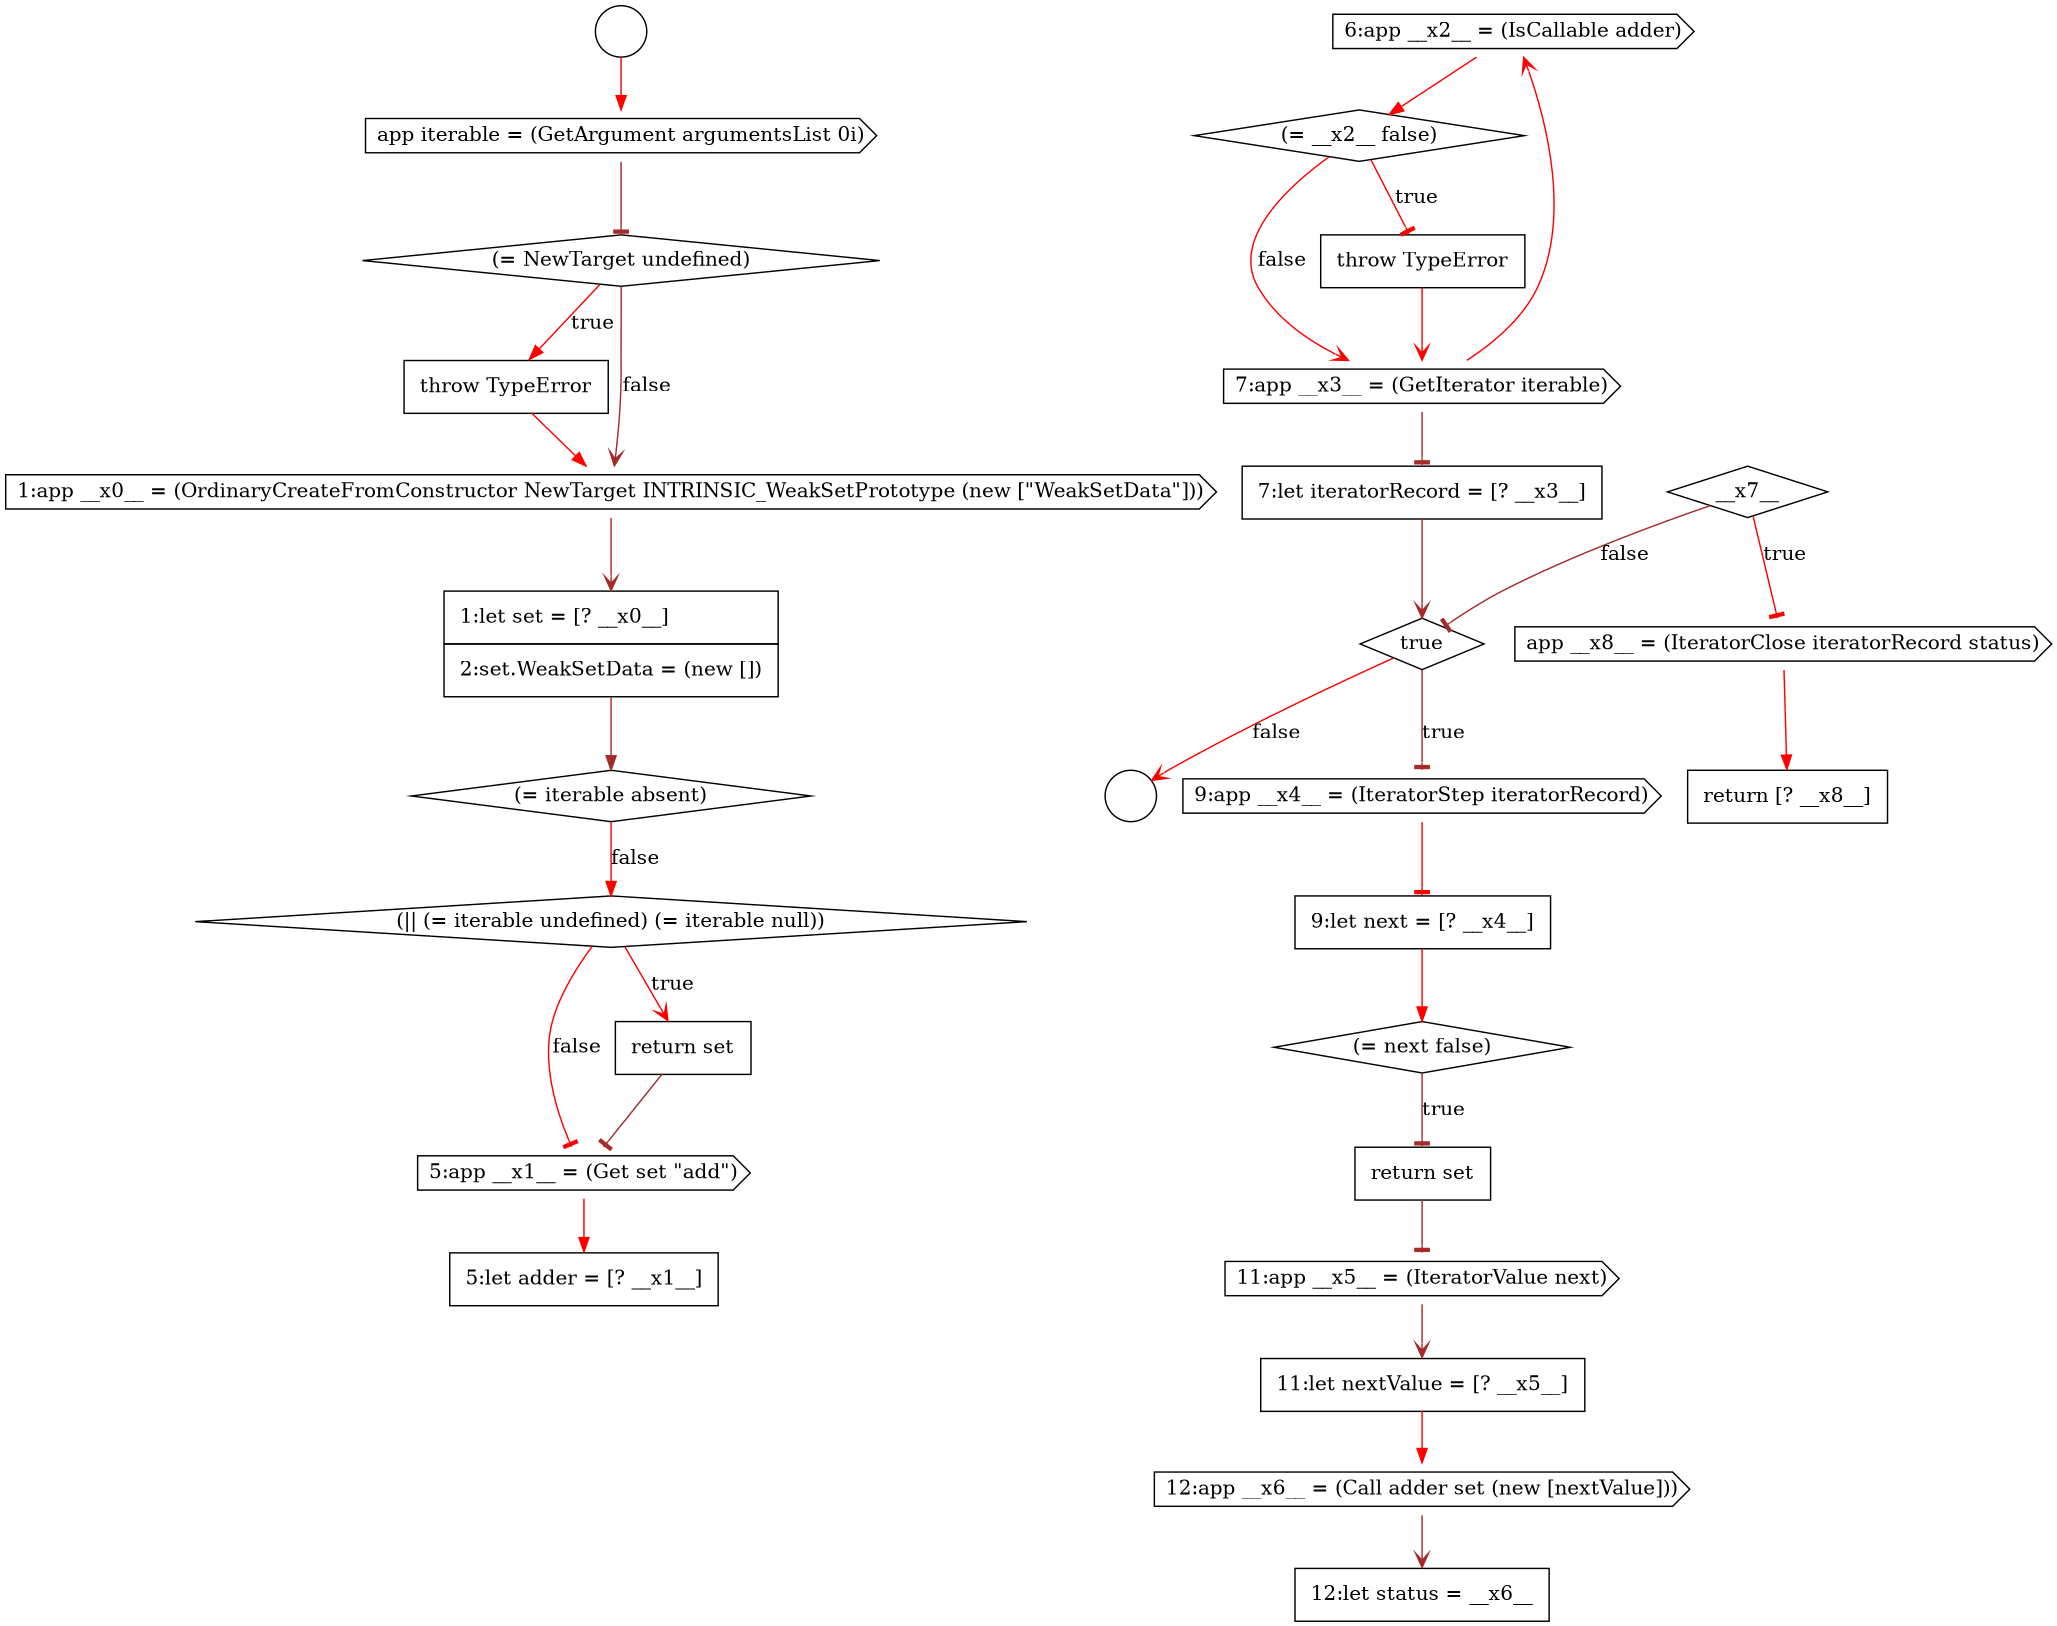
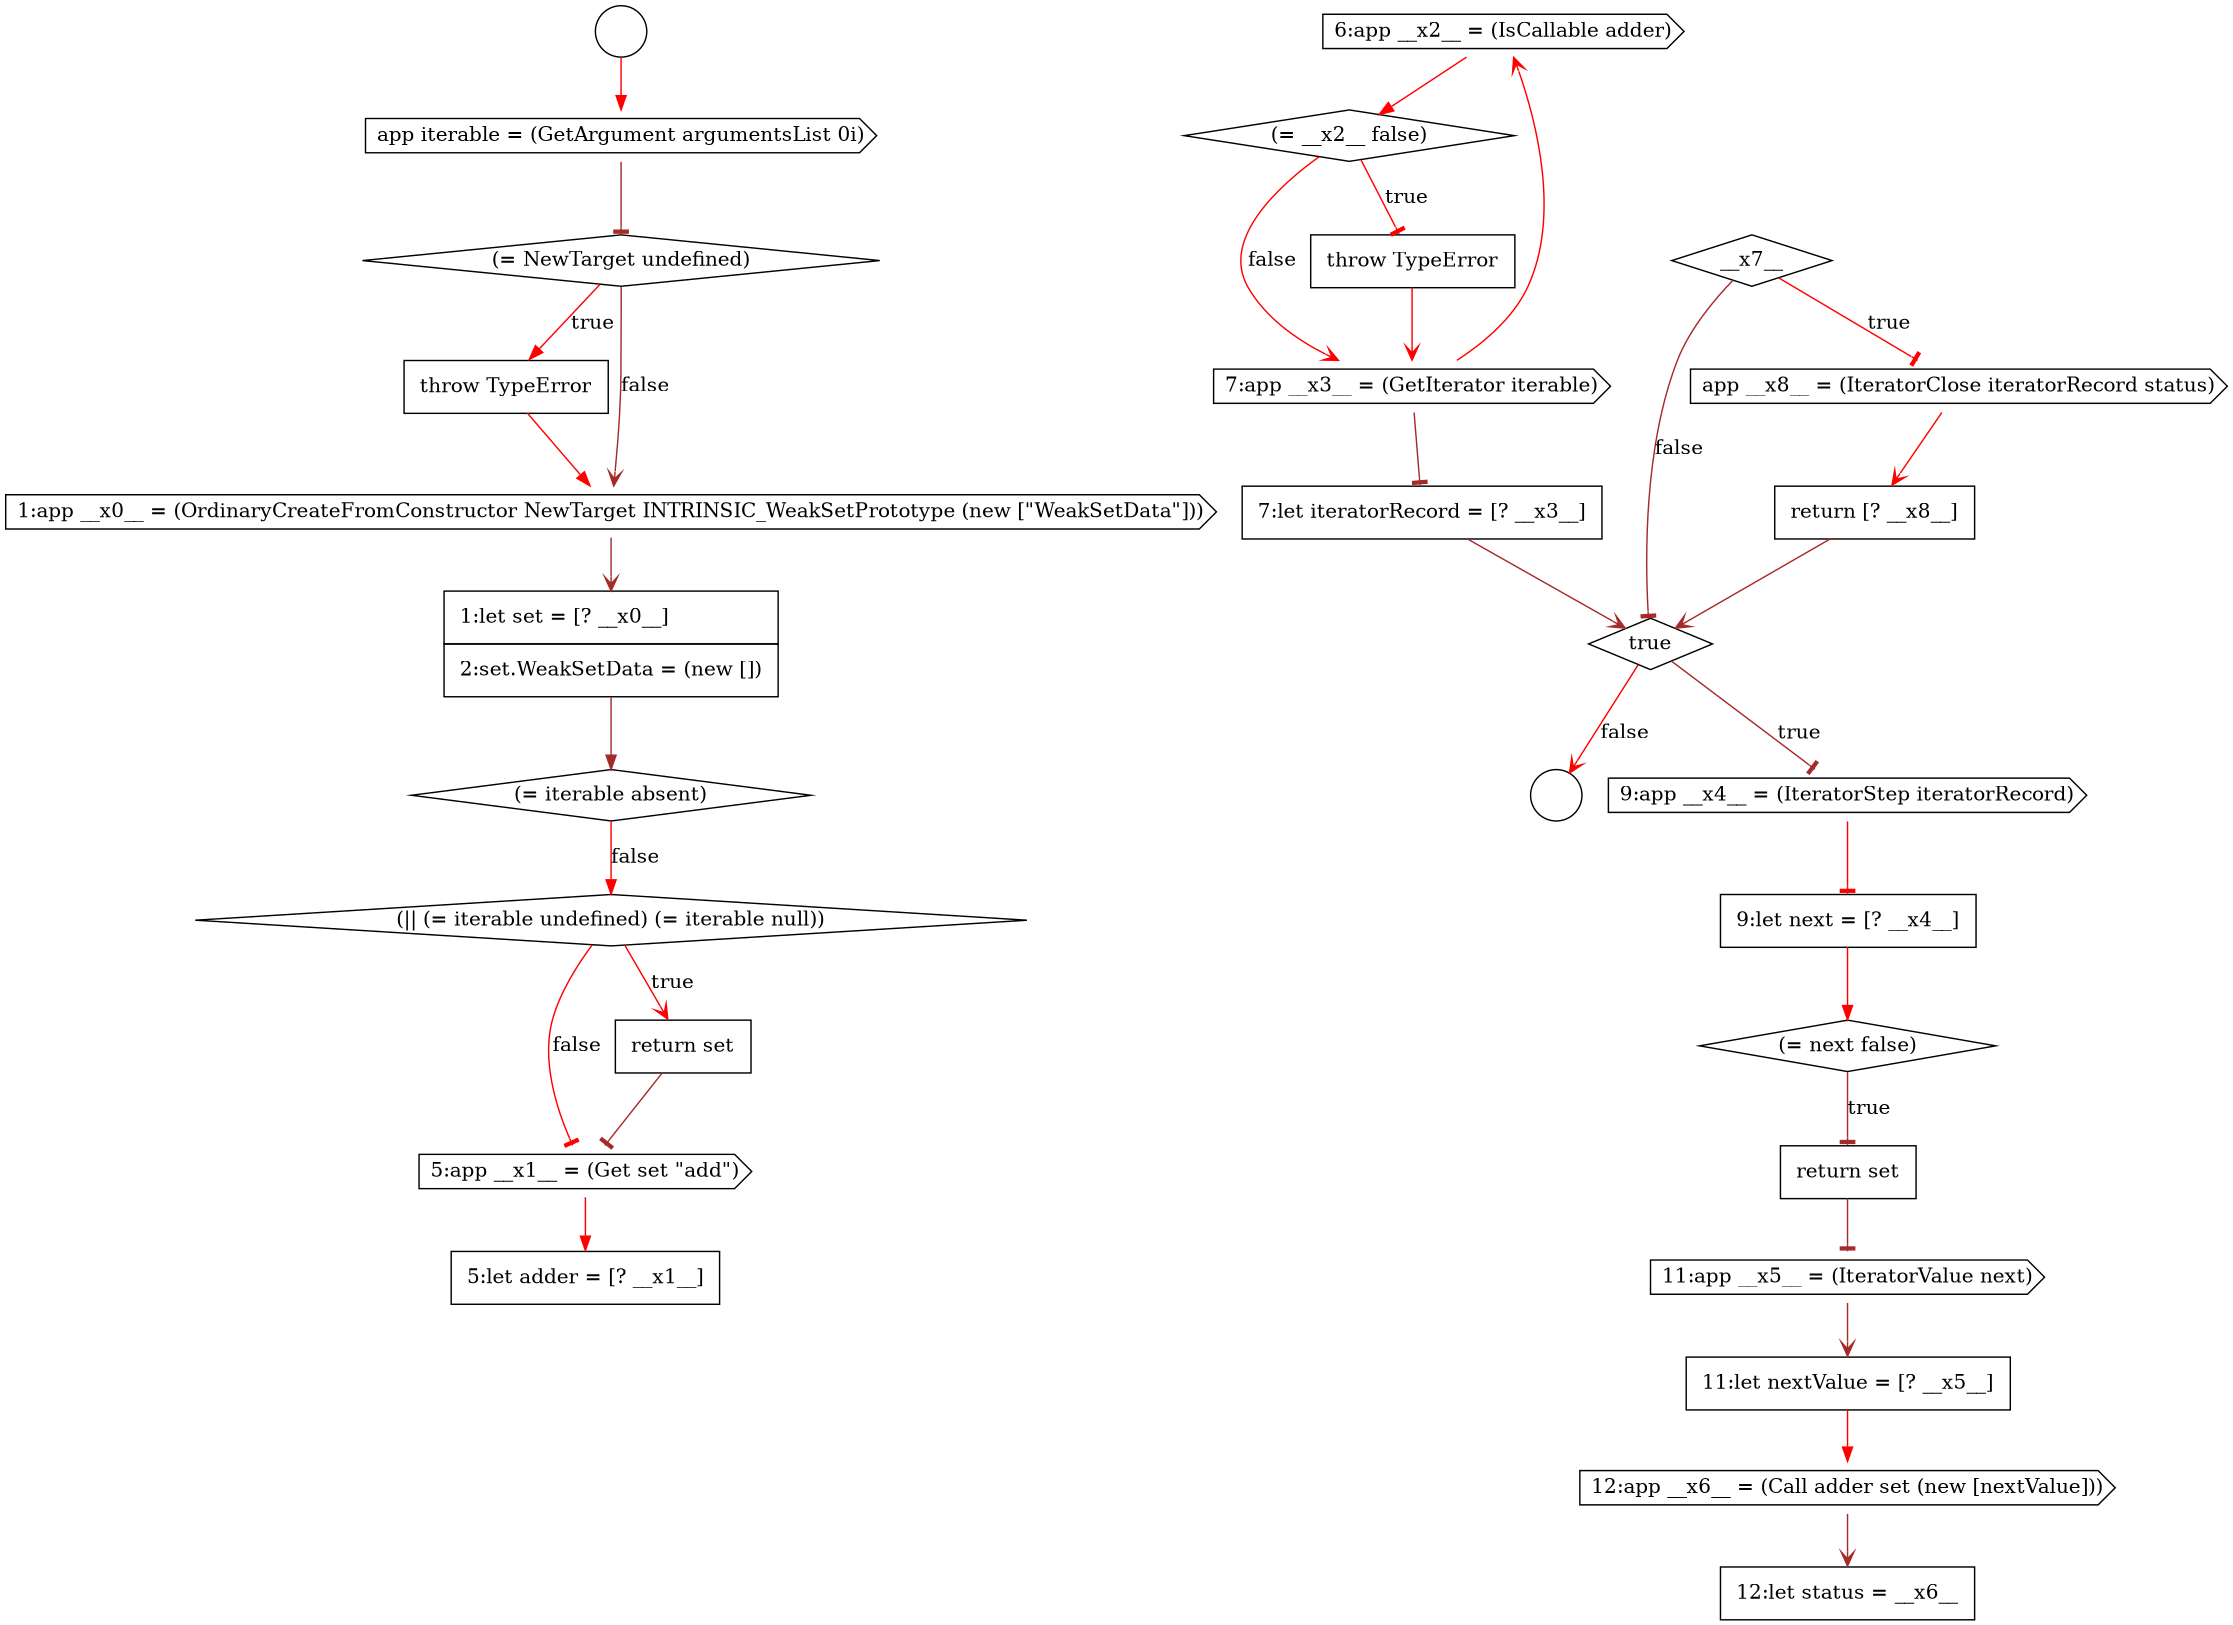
  digraph {
    node [color=black fillcolor=white shape=none style=filled]
    edge [arrowhead=vee color=red]
    n1 [label=<<font color="black">     <table border="0" cellborder="1" cellspacing="0" cellpadding="10">       <tr><td align="left">5:let adder = [? __x1__]</td></tr>     </table>   </font>> margin=0]
    n2 [label=<<font color="black">6:app __x2__ = (IsCallable adder)</font>> shape=cds]
    n3 [label=<<font color="black">(= __x2__ false)</font>> shape=diamond]
    n4 [label=<<font color="black">     <table border="0" cellborder="1" cellspacing="0" cellpadding="10">       <tr><td align="left">12:let status = __x6__</td></tr>     </table>   </font>> margin=0]
    n5 [label=<<font color="black">(= next false)</font>> shape=diamond]
    n6 [label=<<font color="black">     <table border="0" cellborder="1" cellspacing="0" cellpadding="10">       <tr><td align="left">return set</td></tr>     </table>   </font>> margin=0]
    n7 [label=<<font color="black">11:app __x5__ = (IteratorValue next)</font>> shape=cds]
    n8 [label=<<font color="black">     <table border="0" cellborder="1" cellspacing="0" cellpadding="10">       <tr><td align="left">11:let nextValue = [? __x5__]</td></tr>     </table>   </font>> margin=0]
    n9 [label=<<font color="black">app iterable = (GetArgument argumentsList 0i)</font>> shape=cds]
    n10 [label=<<font color="black">(= NewTarget undefined)</font>> shape=diamond]
    n11 [label=<<font color="black">     <table border="0" cellborder="1" cellspacing="0" cellpadding="10">       <tr><td align="left">throw TypeError</td></tr>     </table>   </font>> margin=0]
    n12 [label=<<font color="black">1:app __x0__ = (OrdinaryCreateFromConstructor NewTarget INTRINSIC_WeakSetPrototype (new [&quot;WeakSetData&quot;]))</font>> shape=cds]
    n13 [label=<<font color="black">     <table border="0" cellborder="1" cellspacing="0" cellpadding="10">       <tr><td align="left">7:let iteratorRecord = [? __x3__]</td></tr>     </table>   </font>> margin=0]
    n14 [label=<<font color="black">true</font>> shape=diamond]
    n15 [label=" " shape=circle]
    n16 [label=<<font color="black">9:app __x4__ = (IteratorStep iteratorRecord)</font>> shape=cds]
    n17 [label=<<font color="black">(= iterable absent)</font>> shape=diamond]
    n18 [label=<<font color="black">(|| (= iterable undefined) (= iterable null))</font>> shape=diamond]
    n19 [label=<<font color="black">5:app __x1__ = (Get set &quot;add&quot;)</font>> shape=cds]
    n20 [label=<<font color="black">     <table border="0" cellborder="1" cellspacing="0" cellpadding="10">       <tr><td align="left">return set</td></tr>     </table>   </font>> margin=0]
    n21 [label=<<font color="black">app __x8__ = (IteratorClose iteratorRecord status)</font>> shape=cds]
    n22 [label=<<font color="black">     <table border="0" cellborder="1" cellspacing="0" cellpadding="10">       <tr><td align="left">return [? __x8__]</td></tr>     </table>   </font>> margin=0]
    n23 [label=<<font color="black">     <table border="0" cellborder="1" cellspacing="0" cellpadding="10">       <tr><td align="left">1:let set = [? __x0__]</td></tr>       <tr><td align="left">2:set.WeakSetData = (new [])</td></tr>     </table>   </font>> margin=0]
    n24 [label=<<font color="black">12:app __x6__ = (Call adder set (new [nextValue]))</font>> shape=cds]
    n25 [label=" " shape=circle]
    n26 [label=<<font color="black">     <table border="0" cellborder="1" cellspacing="0" cellpadding="10">       <tr><td align="left">9:let next = [? __x4__]</td></tr>     </table>   </font>> margin=0]
    n27 [label=<<font color="black">7:app __x3__ = (GetIterator iterable)</font>> shape=cds]
    n28 [label=<<font color="black">__x7__</font>> shape=diamond]
    n29 [label=<<font color="black">     <table border="0" cellborder="1" cellspacing="0" cellpadding="10">       <tr><td align="left">throw TypeError</td></tr>     </table>   </font>> margin=0]
    n2 -> n3 [arrowhead=normal]
    n3 -> n27 [label=<<font color="black">false</font>>]
    n3 -> n29 [arrowhead=tee label=<<font color="black">true</font>>]
    n5 -> n6 [arrowhead=tee color=brown label=<<font color="black">true</font>>]
    n6 -> n7 [arrowhead=tee color=brown]
    n7 -> n8 [color=brown]
    n8 -> n24 [arrowhead=normal]
    n9 -> n10 [arrowhead=tee color=brown]
    n10 -> n11 [arrowhead=normal label=<<font color="black">true</font>>]
    n10 -> n12 [color=brown label=<<font color="black">false</font>>]
    n11 -> n12 [arrowhead=normal]
    n12 -> n23 [color=brown]
    n13 -> n14 [color=brown]
    n14 -> n15 [label=<<font color="black">false</font>>]
    n14 -> n16 [arrowhead=tee color=brown label=<<font color="black">true</font>>]
    n16 -> n26 [arrowhead=tee]
    n17 -> n18 [arrowhead=normal label=<<font color="black">false</font>>]
    n18 -> n19 [arrowhead=tee label=<<font color="black">false</font>>]
    n18 -> n20 [label=<<font color="black">true</font>>]
    n19 -> n1 [arrowhead=normal]
    n20 -> n19 [arrowhead=tee color=brown]
-   n21 -> n22 [arrowhead=normal]
+   n21 -> n22
+   n22 -> n14 [color=brown]
    n23 -> n17 [arrowhead=normal color=brown]
    n24 -> n4 [color=brown]
    n25 -> n9 [arrowhead=normal]
    n26 -> n5 [arrowhead=normal]
    n27 -> n2
    n27 -> n13 [arrowhead=tee color=brown]
    n28 -> n14 [arrowhead=tee color=brown label=<<font color="black">false</font>>]
    n28 -> n21 [arrowhead=tee label=<<font color="black">true</font>>]
    n29 -> n27
  }
